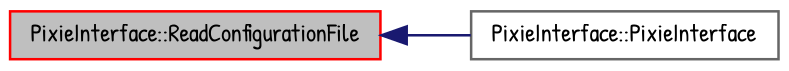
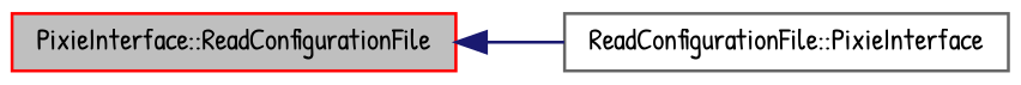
  digraph {
    rankdir=LR
    fontname="Patrick Hand"
    node [fontname="Patrick Hand" fontsize=10 shape=record style=filled]
    n1 [color=red fillcolor=grey75 fontcolor=black height=0.2 label="PixieInterface::ReadConfigurationFile" width=0.4]
-   n2 [color=gray40 fillcolor=white height=0.2 label="PixieInterface::PixieInterface" width=0.4]
+   n2 [color=gray40 fillcolor=white height=0.2 label="ReadConfigurationFile::PixieInterface" width=0.4]
    n1 -> n2 [color=midnightblue dir=back fontname="Patrick Hand" fontsize=10 labelfontname=Helvetica labelfontsize=10 style=solid]
  }
